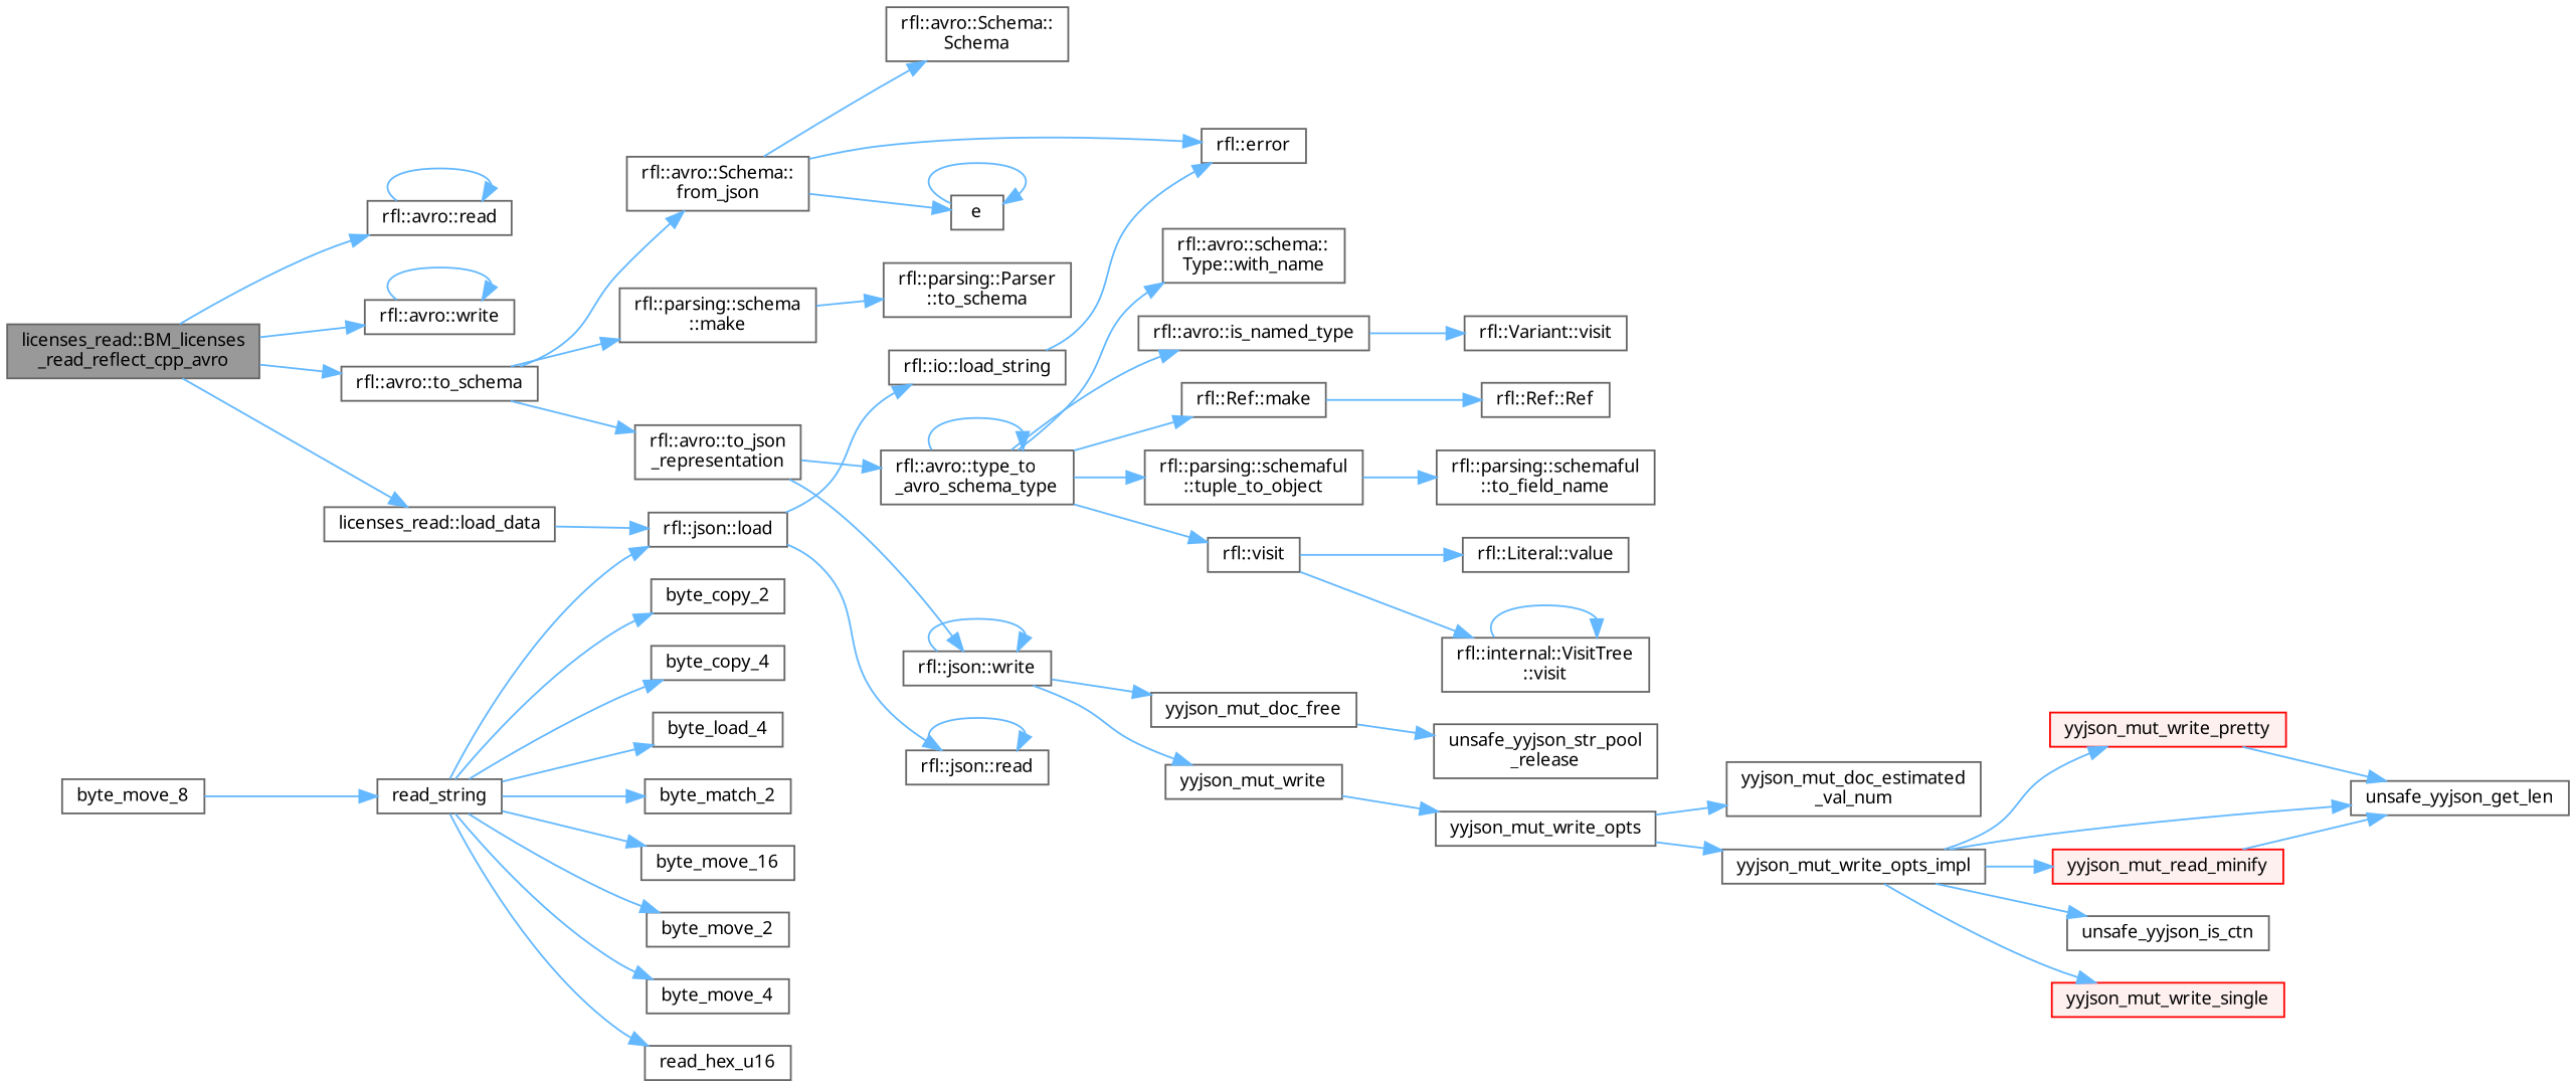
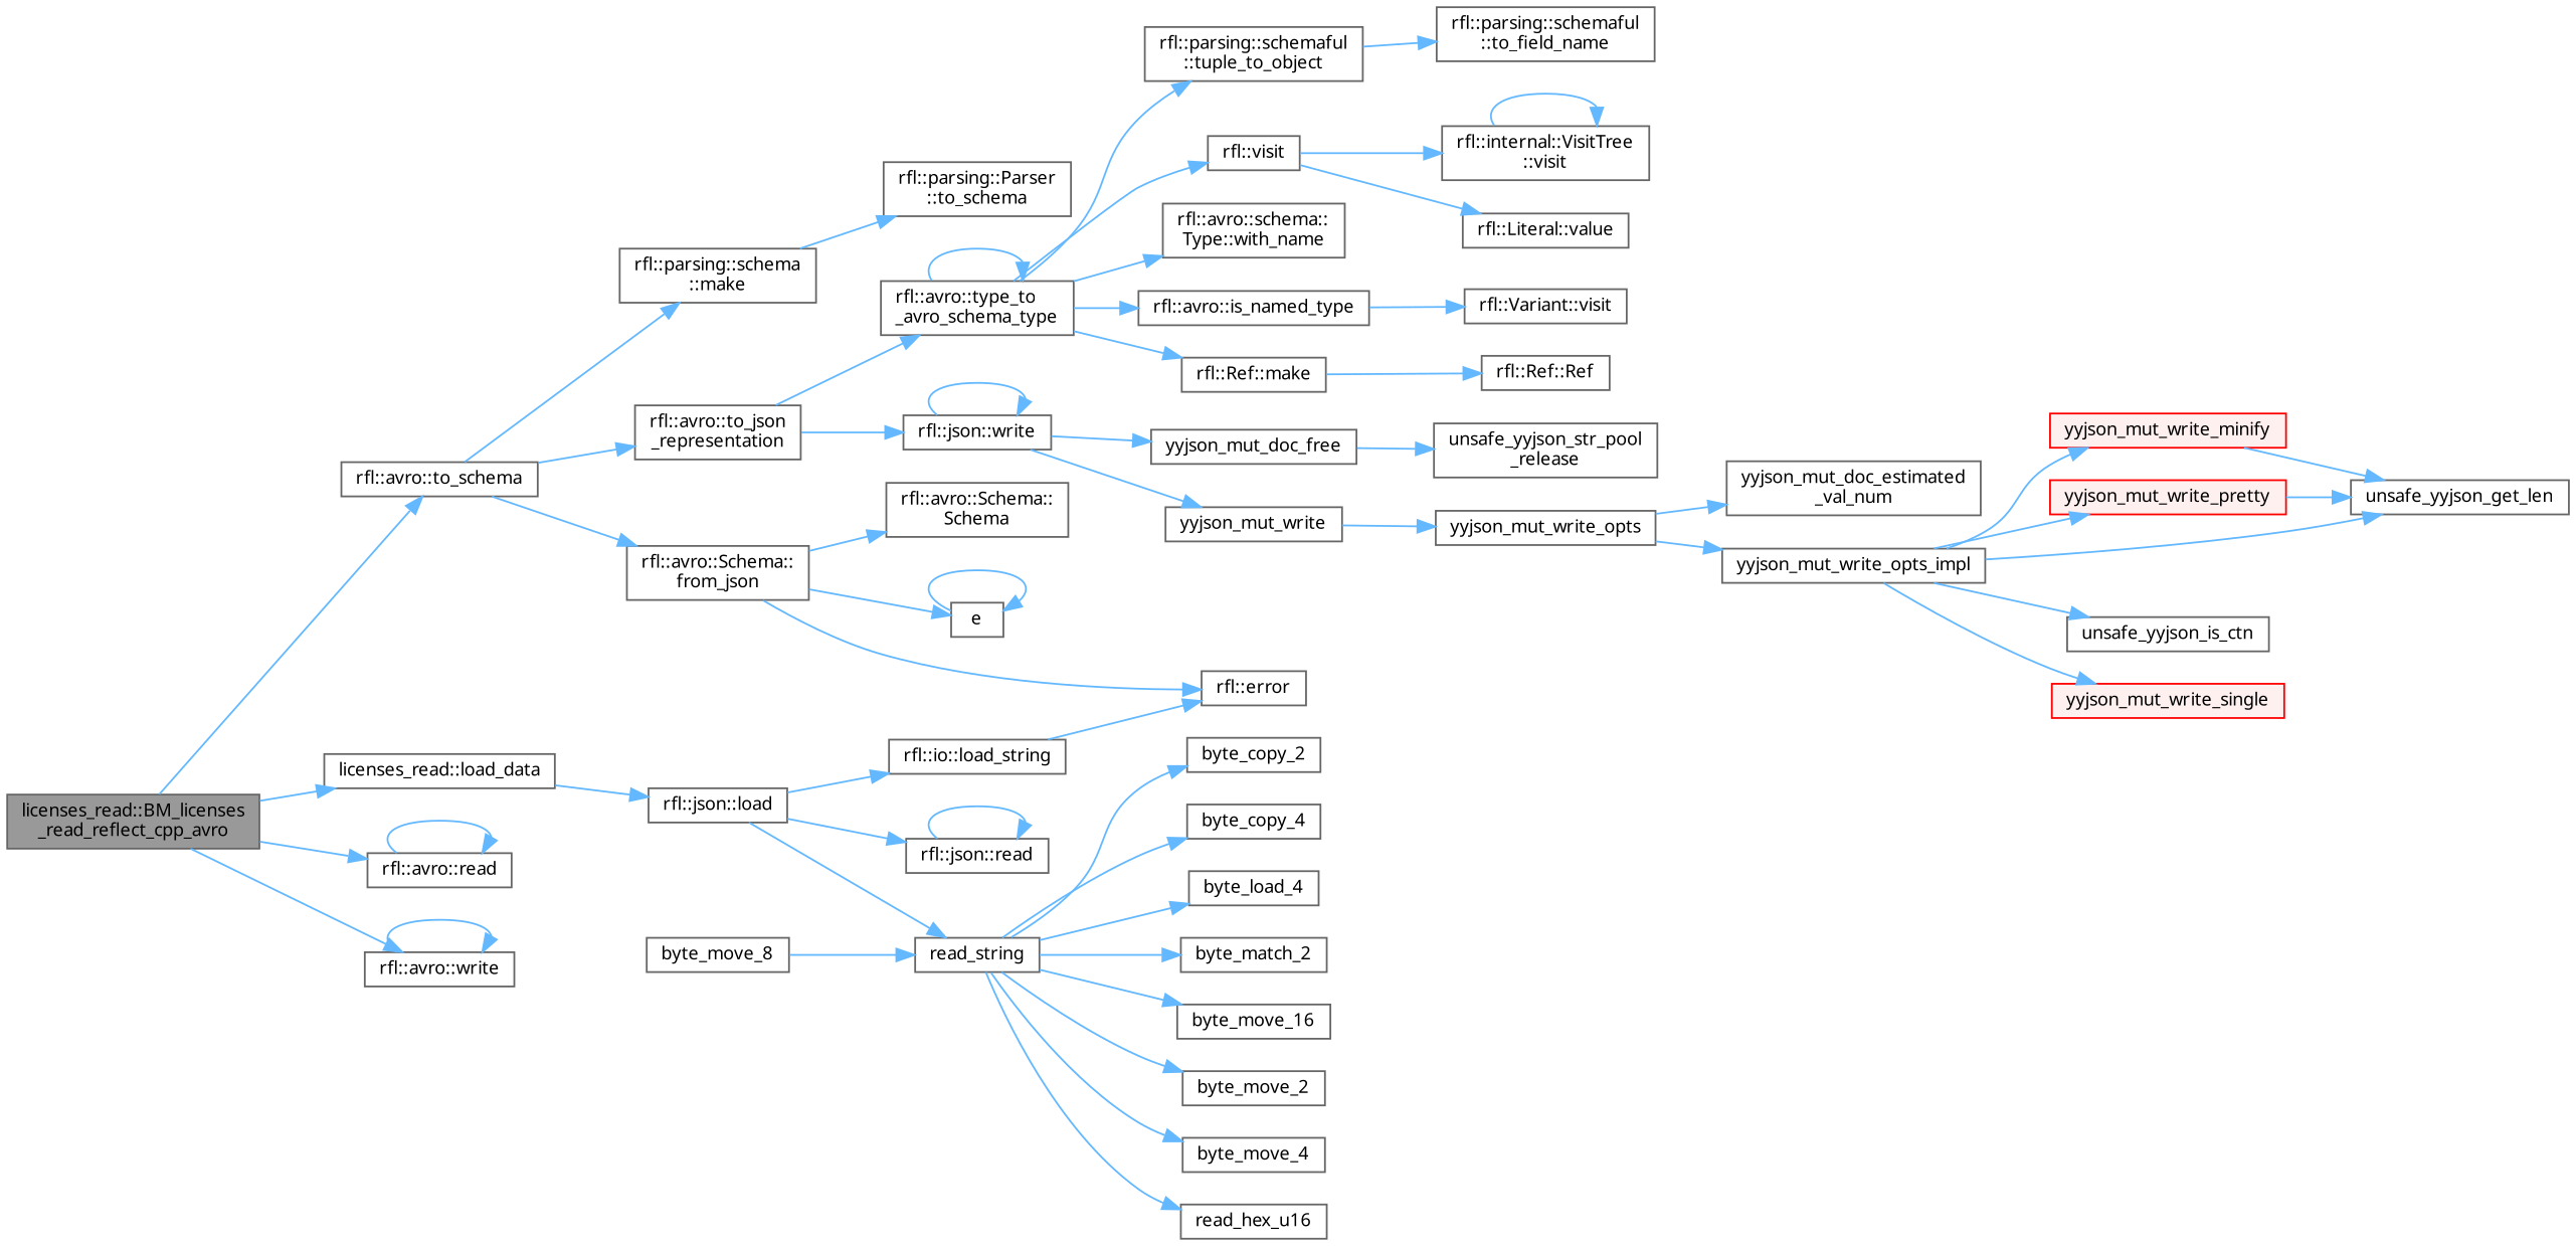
  digraph {
    fontname="Noto Sans"
    rankdir=LR
    node [color=grey40 fillcolor=white fontname="Noto Sans" fontsize=10 shape=box style=filled]
    edge [color=steelblue1 fontname="Noto Sans" fontsize=10 labelfontname=Helvetica labelfontsize=10 style=solid]
    n1 [color=gray40 fillcolor=grey60 fontcolor=black height=0.2 label="licenses_read::BM_licenses\l_read_reflect_cpp_avro" width=0.4]
    n2 [height=0.2 label="licenses_read::load_data" width=0.4]
    n3 [height=0.2 label="rfl::avro::read" width=0.4]
    n4 [height=0.2 label="rfl::avro::to_schema" width=0.4]
    n5 [height=0.2 label="rfl::avro::write" width=0.4]
    n6 [height=0.2 label="rfl::json::load" width=0.4]
    n7 [height=0.2 label="rfl::avro::Schema::\lfrom_json" width=0.4]
    n8 [height=0.2 label="rfl::parsing::schema\l::make" width=0.4]
    n9 [height=0.2 label="rfl::avro::to_json\l_representation" width=0.4]
    n10 [height=0.2 label="rfl::io::load_string" width=0.4]
    n11 [height=0.2 label="rfl::json::read" width=0.4]
    n12 [height=0.2 label=read_string width=0.4]
    n13 [height=0.2 label="rfl::error" width=0.4]
    n14 [height=0.2 label=byte_copy_2 width=0.4]
    n15 [height=0.2 label=byte_copy_4 width=0.4]
    n16 [height=0.2 label=byte_load_4 width=0.4]
    n17 [height=0.2 label=byte_match_2 width=0.4]
    n18 [height=0.2 label=byte_move_16 width=0.4]
    n19 [height=0.2 label=byte_move_2 width=0.4]
    n20 [height=0.2 label=byte_move_4 width=0.4]
    n21 [height=0.2 label=read_hex_u16 width=0.4]
    n22 [height=0.2 label=byte_move_8 width=0.4]
    n23 [height=0.2 label=e width=0.4]
    n24 [height=0.2 label="rfl::avro::Schema::\lSchema" width=0.4]
    n25 [height=0.2 label="rfl::parsing::Parser\l::to_schema" width=0.4]
    n26 [height=0.2 label="rfl::avro::type_to\l_avro_schema_type" width=0.4]
    n27 [height=0.2 label="rfl::json::write" width=0.4]
    n28 [height=0.2 label="rfl::avro::is_named_type" width=0.4]
    n29 [height=0.2 label="rfl::Ref::make" width=0.4]
    n30 [height=0.2 label="rfl::parsing::schemaful\l::tuple_to_object" width=0.4]
    n31 [height=0.2 label="rfl::visit" width=0.4]
    n32 [height=0.2 label="rfl::avro::schema::\lType::with_name" width=0.4]
    n33 [height=0.2 label=yyjson_mut_doc_free width=0.4]
    n34 [height=0.2 label=yyjson_mut_write width=0.4]
    n35 [height=0.2 label="rfl::Variant::visit" width=0.4]
    n36 [height=0.2 label="rfl::Ref::Ref" width=0.4]
    n37 [height=0.2 label="rfl::parsing::schemaful\l::to_field_name" width=0.4]
    n38 [height=0.2 label="rfl::Literal::value" width=0.4]
    n39 [height=0.2 label="rfl::internal::VisitTree\l::visit" width=0.4]
    n40 [height=0.2 label="unsafe_yyjson_str_pool\l_release" width=0.4]
    n41 [height=0.2 label=yyjson_mut_write_opts width=0.4]
    n42 [height=0.2 label="yyjson_mut_doc_estimated\l_val_num" width=0.4]
    n43 [height=0.2 label=yyjson_mut_write_opts_impl width=0.4]
    n44 [height=0.2 label=unsafe_yyjson_get_len width=0.4]
    n45 [height=0.2 label=unsafe_yyjson_is_ctn width=0.4]
-   n46 [color=red fillcolor="#FFF0F0" height=0.2 label=yyjson_mut_read_minify width=0.4]
+   n46 [color=red fillcolor="#FFF0F0" height=0.2 label=yyjson_mut_write_minify width=0.4]
    n47 [color=red fillcolor="#FFF0F0" height=0.2 label=yyjson_mut_write_pretty width=0.4]
    n48 [color=red fillcolor="#FFF0F0" height=0.2 label=yyjson_mut_write_single width=0.4]
    n1 -> n2
    n1 -> n3
    n1 -> n4
    n1 -> n5
    n2 -> n6
    n3 -> n3
    n4 -> n7
    n4 -> n8
    n4 -> n9
    n5 -> n5
    n6 -> n10
    n6 -> n11
-   n12 -> n6
+   n6 -> n12
    n7 -> n13
    n7 -> n23
    n7 -> n24
    n8 -> n25
    n9 -> n26
    n9 -> n27
    n10 -> n13
    n11 -> n11
    n12 -> n14
    n12 -> n15
    n12 -> n16
    n12 -> n17
    n12 -> n18
    n12 -> n19
    n12 -> n20
    n12 -> n21
    n22 -> n12
    n23 -> n23
    n26 -> n26
    n26 -> n28
    n26 -> n29
    n26 -> n30
    n26 -> n31
    n26 -> n32
    n27 -> n27
    n27 -> n33
    n27 -> n34
    n28 -> n35
    n29 -> n36
    n30 -> n37
    n31 -> n38
    n31 -> n39
    n33 -> n40
    n34 -> n41
    n39 -> n39
    n41 -> n42
    n41 -> n43
    n43 -> n44
    n43 -> n45
    n43 -> n46
    n43 -> n47
    n43 -> n48
    n46 -> n44
    n47 -> n44
  }
